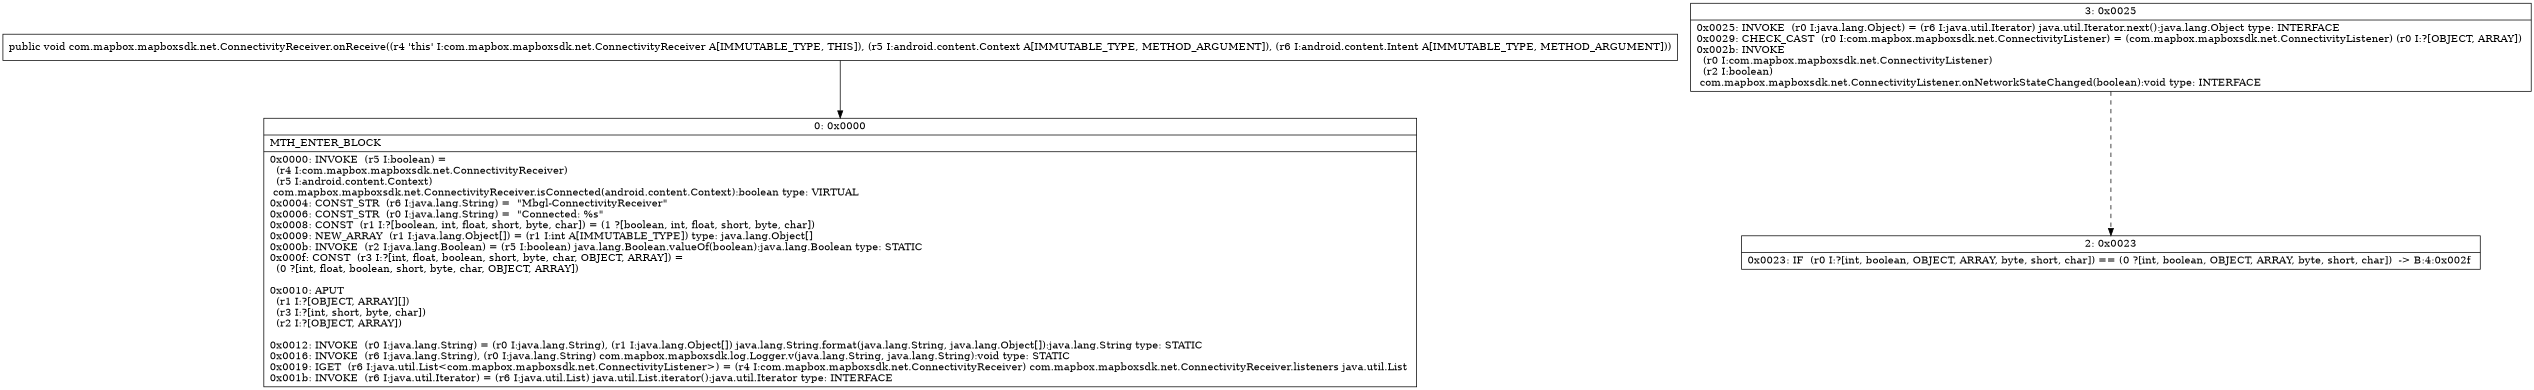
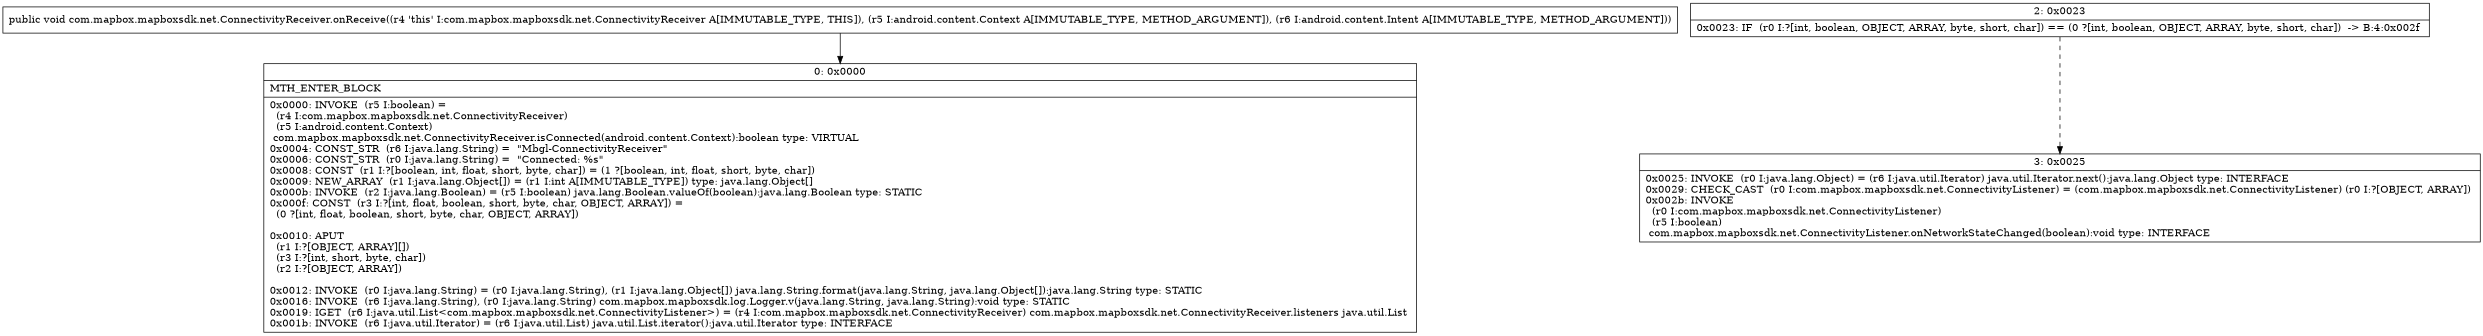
  digraph {
    node [shape=record]
    n1 [label="{0\:\ 0x0000|MTH_ENTER_BLOCK\l|0x0000: INVOKE  (r5 I:boolean) = \l  (r4 I:com.mapbox.mapboxsdk.net.ConnectivityReceiver)\l  (r5 I:android.content.Context)\l com.mapbox.mapboxsdk.net.ConnectivityReceiver.isConnected(android.content.Context):boolean type: VIRTUAL \l0x0004: CONST_STR  (r6 I:java.lang.String) =  \"Mbgl\-ConnectivityReceiver\" \l0x0006: CONST_STR  (r0 I:java.lang.String) =  \"Connected: %s\" \l0x0008: CONST  (r1 I:?[boolean, int, float, short, byte, char]) = (1 ?[boolean, int, float, short, byte, char]) \l0x0009: NEW_ARRAY  (r1 I:java.lang.Object[]) = (r1 I:int A[IMMUTABLE_TYPE]) type: java.lang.Object[] \l0x000b: INVOKE  (r2 I:java.lang.Boolean) = (r5 I:boolean) java.lang.Boolean.valueOf(boolean):java.lang.Boolean type: STATIC \l0x000f: CONST  (r3 I:?[int, float, boolean, short, byte, char, OBJECT, ARRAY]) = \l  (0 ?[int, float, boolean, short, byte, char, OBJECT, ARRAY])\l \l0x0010: APUT  \l  (r1 I:?[OBJECT, ARRAY][])\l  (r3 I:?[int, short, byte, char])\l  (r2 I:?[OBJECT, ARRAY])\l \l0x0012: INVOKE  (r0 I:java.lang.String) = (r0 I:java.lang.String), (r1 I:java.lang.Object[]) java.lang.String.format(java.lang.String, java.lang.Object[]):java.lang.String type: STATIC \l0x0016: INVOKE  (r6 I:java.lang.String), (r0 I:java.lang.String) com.mapbox.mapboxsdk.log.Logger.v(java.lang.String, java.lang.String):void type: STATIC \l0x0019: IGET  (r6 I:java.util.List\<com.mapbox.mapboxsdk.net.ConnectivityListener\>) = (r4 I:com.mapbox.mapboxsdk.net.ConnectivityReceiver) com.mapbox.mapboxsdk.net.ConnectivityReceiver.listeners java.util.List \l0x001b: INVOKE  (r6 I:java.util.Iterator) = (r6 I:java.util.List) java.util.List.iterator():java.util.Iterator type: INTERFACE \l}"]
    n2 [label="{2\:\ 0x0023|0x0023: IF  (r0 I:?[int, boolean, OBJECT, ARRAY, byte, short, char]) == (0 ?[int, boolean, OBJECT, ARRAY, byte, short, char])  \-\> B:4:0x002f \l}"]
-   n3 [label="{3\:\ 0x0025|0x0025: INVOKE  (r0 I:java.lang.Object) = (r6 I:java.util.Iterator) java.util.Iterator.next():java.lang.Object type: INTERFACE \l0x0029: CHECK_CAST  (r0 I:com.mapbox.mapboxsdk.net.ConnectivityListener) = (com.mapbox.mapboxsdk.net.ConnectivityListener) (r0 I:?[OBJECT, ARRAY]) \l0x002b: INVOKE  \l  (r0 I:com.mapbox.mapboxsdk.net.ConnectivityListener)\l  (r2 I:boolean)\l com.mapbox.mapboxsdk.net.ConnectivityListener.onNetworkStateChanged(boolean):void type: INTERFACE \l}"]
+   n3 [label="{3\:\ 0x0025|0x0025: INVOKE  (r0 I:java.lang.Object) = (r6 I:java.util.Iterator) java.util.Iterator.next():java.lang.Object type: INTERFACE \l0x0029: CHECK_CAST  (r0 I:com.mapbox.mapboxsdk.net.ConnectivityListener) = (com.mapbox.mapboxsdk.net.ConnectivityListener) (r0 I:?[OBJECT, ARRAY]) \l0x002b: INVOKE  \l  (r0 I:com.mapbox.mapboxsdk.net.ConnectivityListener)\l  (r5 I:boolean)\l com.mapbox.mapboxsdk.net.ConnectivityListener.onNetworkStateChanged(boolean):void type: INTERFACE \l}"]
    n4 [label="{public void com.mapbox.mapboxsdk.net.ConnectivityReceiver.onReceive((r4 'this' I:com.mapbox.mapboxsdk.net.ConnectivityReceiver A[IMMUTABLE_TYPE, THIS]), (r5 I:android.content.Context A[IMMUTABLE_TYPE, METHOD_ARGUMENT]), (r6 I:android.content.Intent A[IMMUTABLE_TYPE, METHOD_ARGUMENT])) }"]
-   n3 -> n2 [style=dashed]
+   n2 -> n3 [style=dashed]
    n4 -> n1
  }
